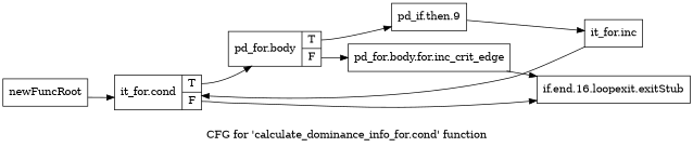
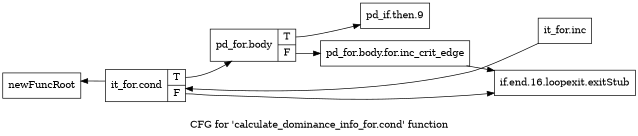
  digraph {
    label="CFG for 'calculate_dominance_info_for.cond' function"
    rankdir=LR
    node [shape=record]
    n1 [label="{newFuncRoot}"]
    n2 [label="{it_for.cond|{<s0>T|<s1>F}}"]
    n3 [label="{if.end.16.loopexit.exitStub}"]
    n4 [label="{pd_for.body|{<s0>T|<s1>F}}"]
    n5 [label="{pd_if.then.9}"]
    n6 [label="{pd_for.body.for.inc_crit_edge}"]
    n7 [label="{it_for.inc}"]
-   n1 -> n2
+   n2 -> n1
    n2 -> n3 [tailport=s1]
    n2 -> n4 [tailport=s0]
    n4 -> n5 [tailport=s0]
    n4 -> n6 [tailport=s1]
-   n5 -> n7
    n6 -> n3
    n7 -> n2
  }
